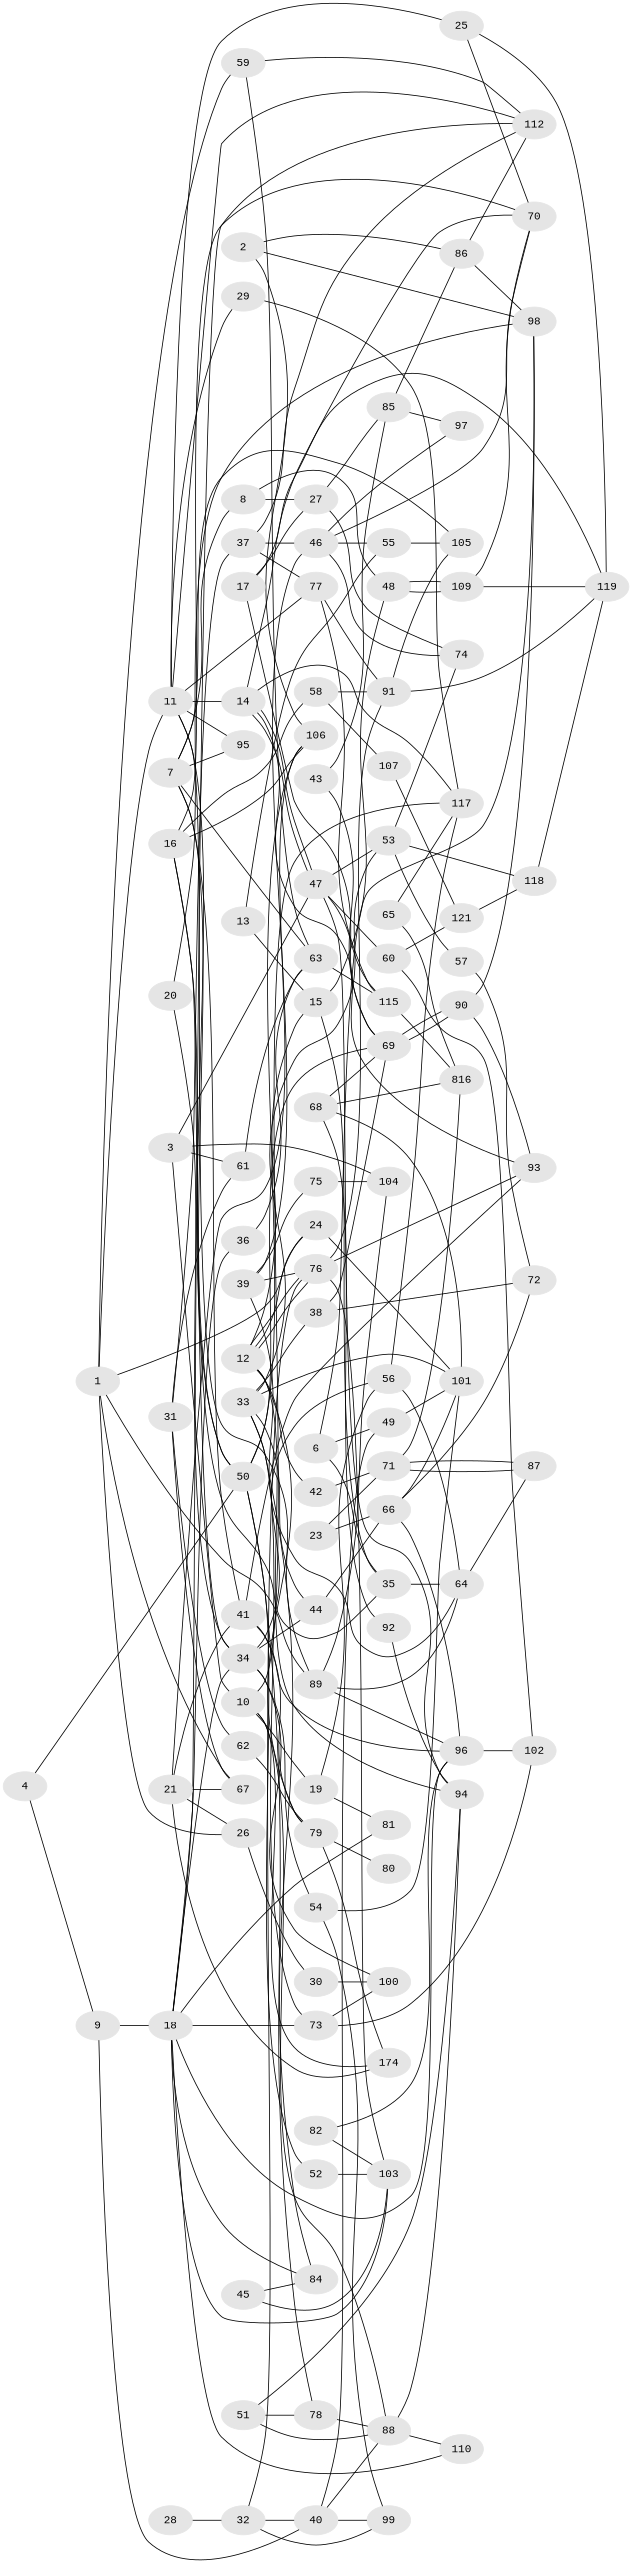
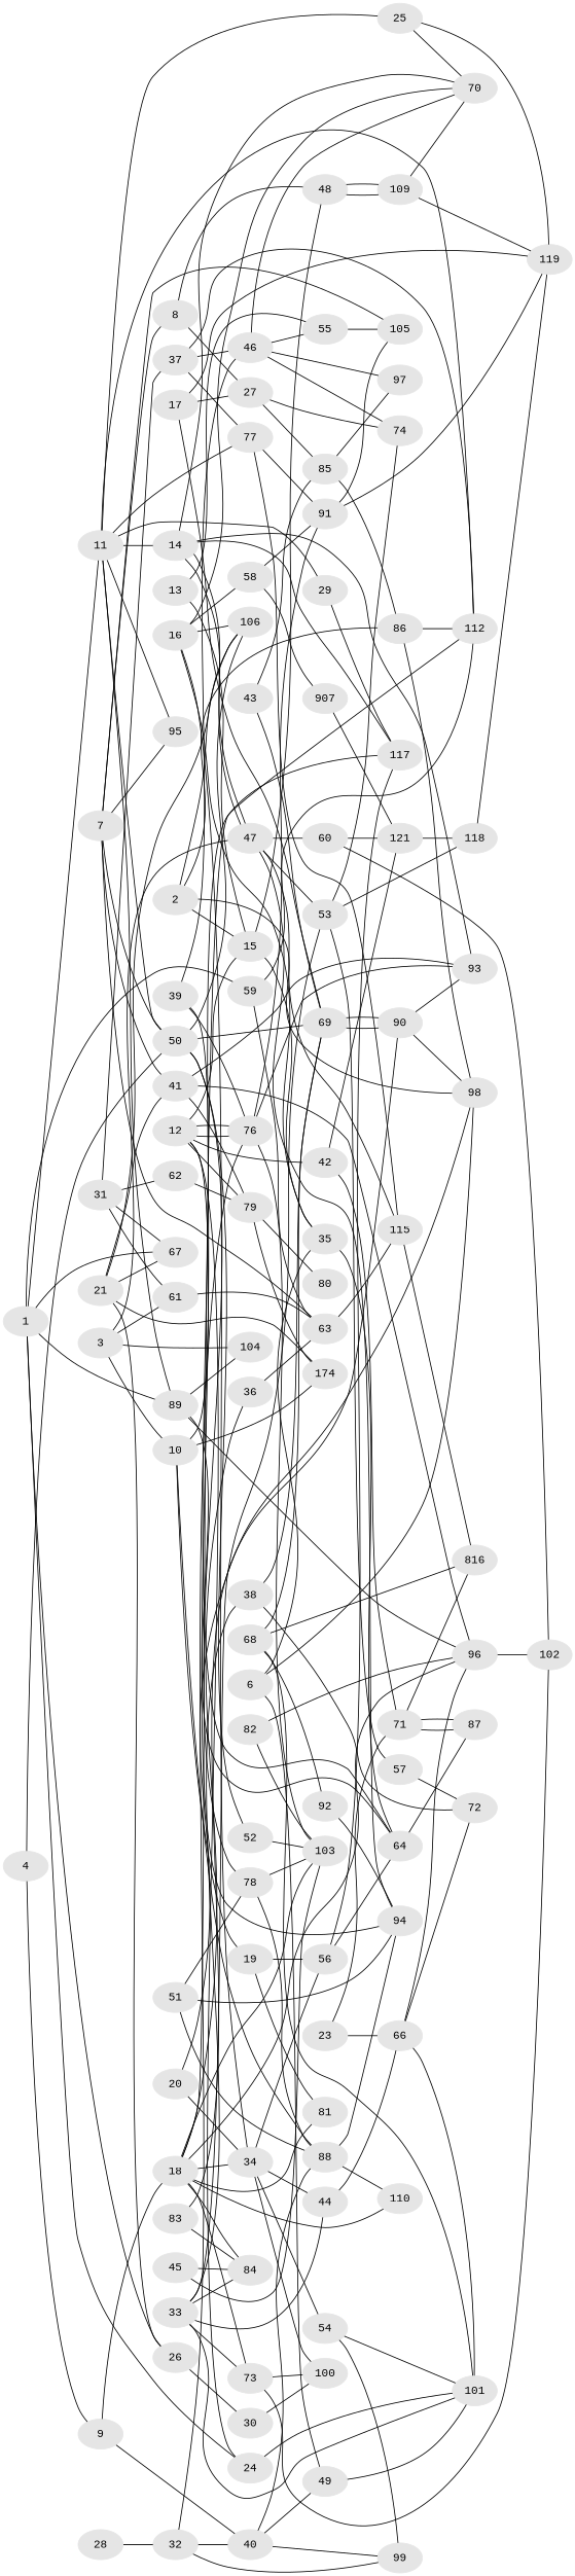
  graph {
    fontname="Liberation Mono"
    rankdir=LR
    node [color=gray90 fontname="Liberation Mono" style=filled]
    edge [fontname="Liberation Mono"]
    1
    11
    24
    26
    59
    67
    89
    50
    95
    112
    25
    29
    77
    14
    101
    30
    63
    104
    64
    96
    2
    15
    86
    98
    106
    35
    48
    3
    10
    47
    61
    19
    88
    n34 [label=174]
    117
    94
    60
    53
    115
    4
    9
    18
    40
    78
    69
    52
    87
    20
    34
    28
    32
    103
    6
    49
    7
    8
    41
    105
    27
    79
    93
    74
    85
    109
    36
    73
    81
    84
    110
    99
    56
    70
    119
    31
    37
    62
    91
    12
    42
    76
    71
    n82 [label=121]
-   65
    n84 [label=816]
    80
    13
    55
    16
    58
    100
    44
    54
-   107
+   107 [label=907]
    17
    90
    102
    21
-   75
    23
    66
    72
    97
    46
    33
    38
    57
    118
    39
    43
    45
    51
    68
    92
    82
+   83
    1 -- 11
    1 -- 24
    1 -- 26
    1 -- 59
    1 -- 67
    1 -- 89
    11 -- 89
    11 -- 50
    11 -- 95
    11 -- 112
    11 -- 25
    11 -- 29
    11 -- 77
    11 -- 14
    24 -- 101
    26 -- 30
    59 -- 112
    59 -- 63
    89 -- 104
    89 -- 64
    89 -- 96
    50 -- 106
    50 -- 78
    50 -- 69
    50 -- 52
    25 -- 70
    25 -- 119
    29 -- 117
    77 -- 115
    77 -- 91
    14 -- 47
    14 -- 47
    14 -- 117
    14 -- 93
    14 -- 70
    30 -- 100
    63 -- 115
    64 -- 87
    96 -- 102
+   2 -- 15
    2 -- 86
    2 -- 98
    2 -- 106
    15 -- 35
    15 -- 48
    86 -- 112
    86 -- 98
    35 -- 64
    48 -- 109
    48 -- 109
    3 -- 104
    3 -- 10
    3 -- 47
    3 -- 61
    10 -- 19
    10 -- 88
    10 -- n34
    10 -- 117
    47 -- 94
    47 -- 60
    47 -- 53
    47 -- 115
    61 -- 63
    19 -- 81
    19 -- 56
    88 -- 94
    88 -- 110
    60 -- n82
    60 -- 102
    53 -- 74
    53 -- 57
    53 -- 118
    115 -- n84
    4 -- 50
    4 -- 9
    9 -- 18
    9 -- 40
    18 -- 112
    18 -- 96
    18 -- 34
    18 -- 103
    18 -- 36
    18 -- 73
    18 -- 81
    18 -- 84
    18 -- 110
    40 -- 88
    40 -- 49
    40 -- 99
    78 -- 88
+   78 -- 103
    69 -- 90
    69 -- 90
    52 -- 103
    20 -- 98
    20 -- 34
    34 -- 56
    34 -- 100
    34 -- 44
    34 -- 54
    28 -- 32
    32 -- 40
    32 -- 99
    32 -- 76
    6 -- 98
    6 -- 35
    6 -- 49
    49 -- 101
    7 -- 50
    7 -- 95
    7 -- 63
    7 -- 8
    7 -- 41
    7 -- 105
    8 -- 48
    8 -- 27
    41 -- 96
    41 -- 79
    41 -- 93
    27 -- 74
    27 -- 85
    79 -- n34
    79 -- 80
    85 -- 86
    85 -- 97
    109 -- 70
    109 -- 119
    36 -- 63
    73 -- 100
    73 -- 102
    56 -- 64
    56 -- 117
    31 -- 67
    31 -- 61
    31 -- 37
    31 -- 62
    37 -- 112
    37 -- 77
    37 -- 46
    62 -- 79
    91 -- 105
    91 -- 119
    12 -- 24
    12 -- 15
    12 -- 94
    12 -- 79
    12 -- 42
    12 -- 76
    12 -- 76
    42 -- 71
+   42 -- n82
    76 -- 103
    76 -- 93
    76 -- 91
    71 -- 87
    71 -- 87
    71 -- n84
    n82 -- 118
-   65 -- 117
-   65 -- n84
    13 -- 15
    13 -- 55
    55 -- 105
    16 -- 106
    16 -- 35
    16 -- 34
    16 -- 70
    16 -- 58
    58 -- 91
    58 -- 107
    44 -- 66
    54 -- 101
    54 -- 99
    107 -- n82
    17 -- 69
    17 -- 27
    17 -- 119
    90 -- 98
    90 -- 93
    21 -- 26
    21 -- 67
    21 -- 106
    21 -- n34
    21 -- 41
-   75 -- 104
    23 -- 71
    23 -- 66
    66 -- 101
    66 -- 96
    66 -- 72
    46 -- 74
    46 -- 70
    46 -- 55
    46 -- 97
    33 -- 101
    33 -- 53
    33 -- 73
    33 -- 84
    33 -- 44
    33 -- 38
    38 -- 69
    38 -- 72
    57 -- 72
    118 -- 119
    39 -- 64
    39 -- 76
-   39 -- 75
    39 -- 46
    43 -- 69
    43 -- 85
    45 -- 103
    45 -- 84
    51 -- 88
    51 -- 94
    51 -- 78
    68 -- 101
    68 -- 69
    68 -- n84
    68 -- 92
    92 -- 94
    82 -- 96
    82 -- 103
+   83 -- 84
+   83 -- 90
  }
